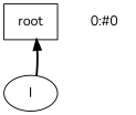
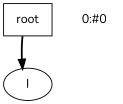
  digraph {
    fontname=Nunito
    node [fontname=Nunito]
    n1 [label=root shape=box]
    I
    n3 [label="0:#0\n" penwidth=0]
-   I -> n1 [style=bold fontname=Nunito]
+   n1 -> I [style=bold fontname=Nunito]
  }
